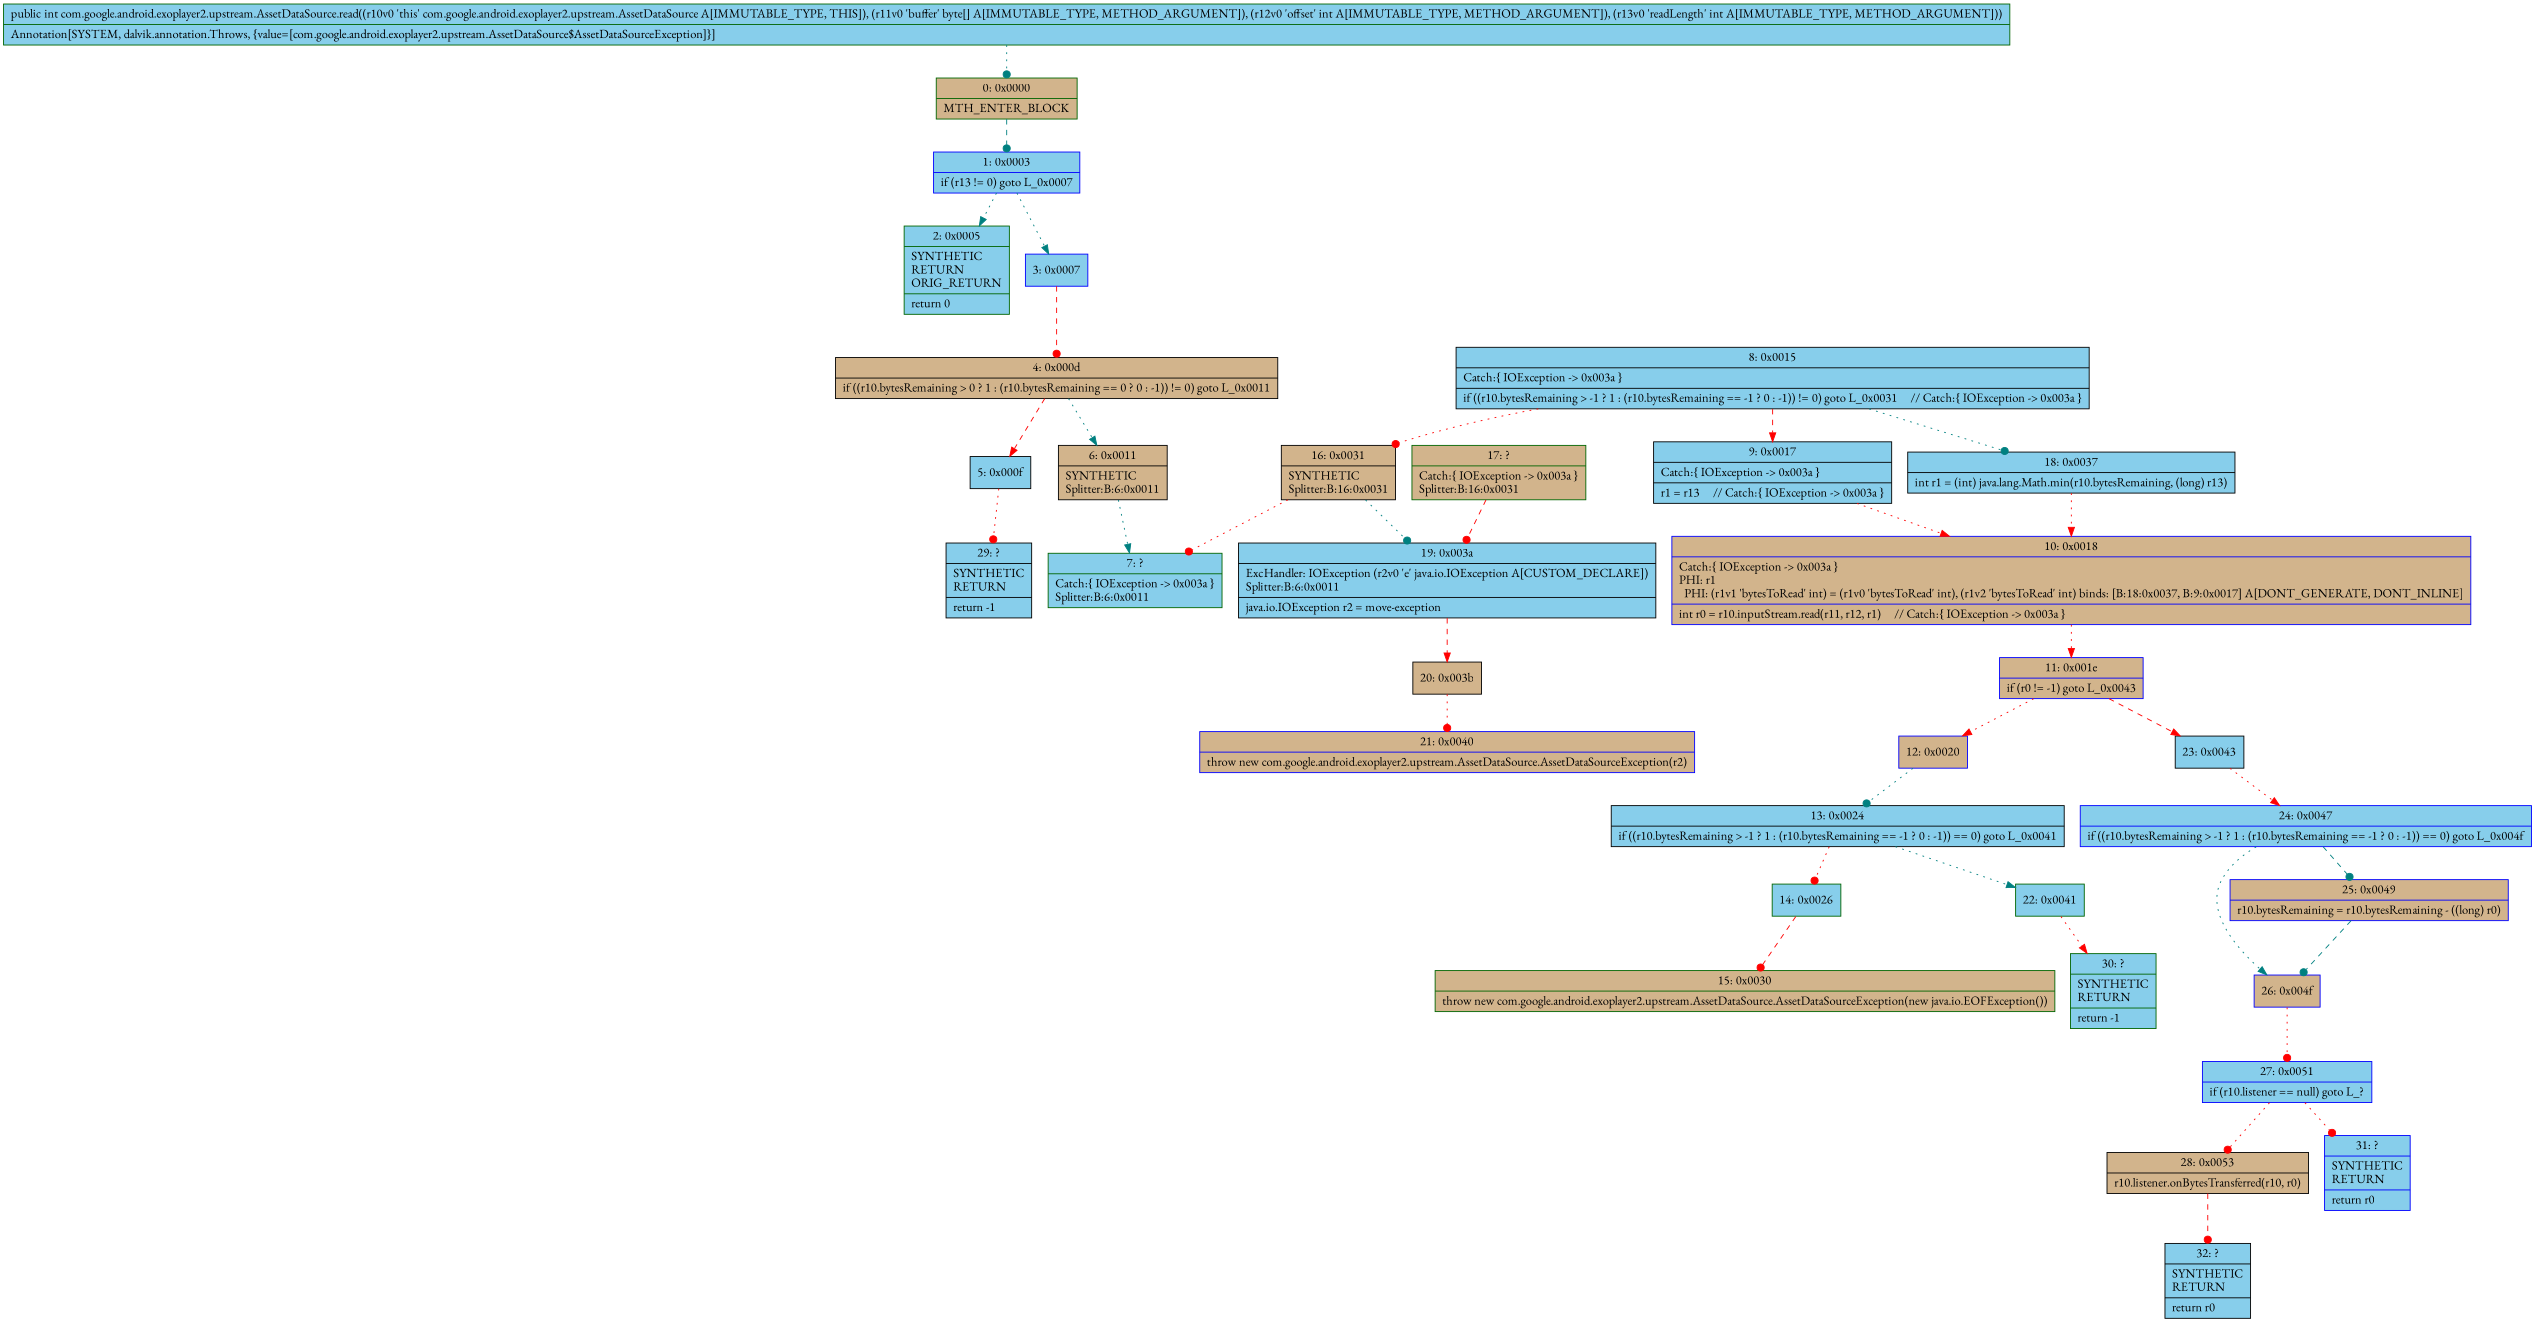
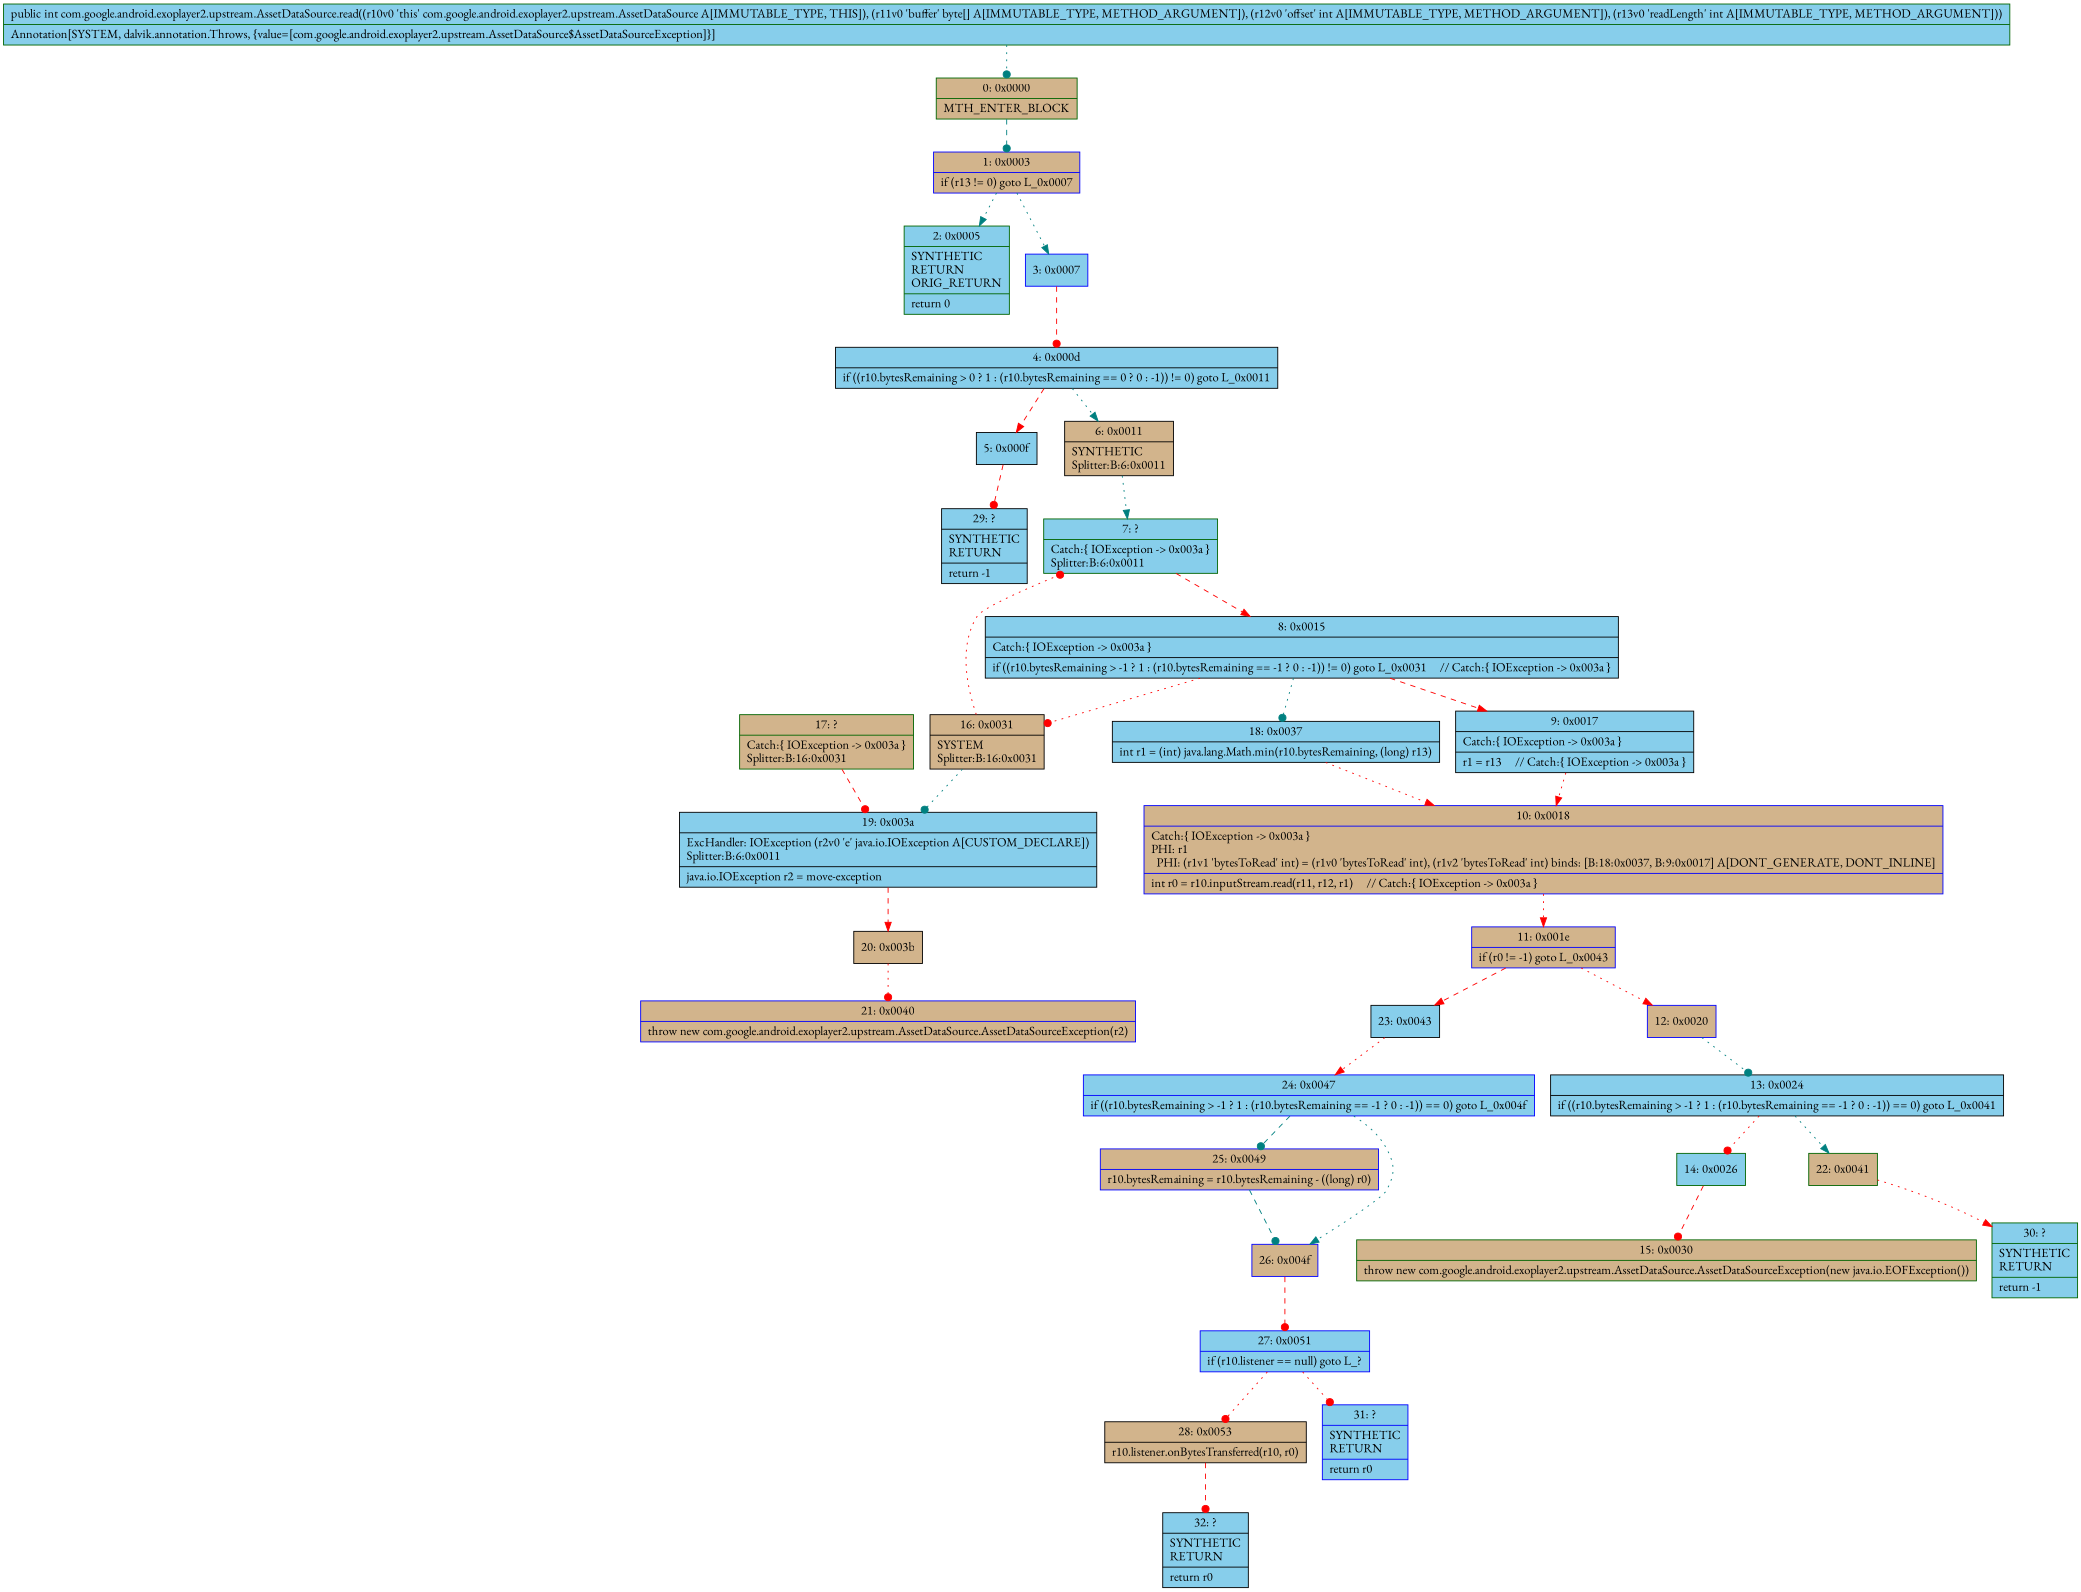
  digraph {
    fontname="EB Garamond"
    node [color=black fillcolor=skyblue fontname="EB Garamond" shape=record style=filled]
    edge [arrowhead=dot color=red fontname="EB Garamond" style=dotted]
    n1 [color=darkgreen fillcolor=tan label="{0\:\ 0x0000|MTH_ENTER_BLOCK\l}"]
-   n2 [color=blue label="{1\:\ 0x0003|if (r13 != 0) goto L_0x0007\l}"]
+   n2 [color=blue fillcolor=tan label="{1\:\ 0x0003|if (r13 != 0) goto L_0x0007\l}"]
    n3 [color=darkgreen label="{2\:\ 0x0005|SYNTHETIC\lRETURN\lORIG_RETURN\l|return 0\l}"]
    n4 [color=blue label="{3\:\ 0x0007}"]
-   n5 [fillcolor=tan label="{4\:\ 0x000d|if ((r10.bytesRemaining \> 0 ? 1 : (r10.bytesRemaining == 0 ? 0 : \-1)) != 0) goto L_0x0011\l}"]
+   n5 [label="{4\:\ 0x000d|if ((r10.bytesRemaining \> 0 ? 1 : (r10.bytesRemaining == 0 ? 0 : \-1)) != 0) goto L_0x0011\l}"]
    n6 [label="{5\:\ 0x000f}"]
    n7 [fillcolor=tan label="{6\:\ 0x0011|SYNTHETIC\lSplitter:B:6:0x0011\l}"]
    n8 [label="{29\:\ ?|SYNTHETIC\lRETURN\l|return \-1\l}"]
    n9 [color=darkgreen label="{7\:\ ?|Catch:\{ IOException \-\> 0x003a \}\lSplitter:B:6:0x0011\l}"]
    n10 [label="{8\:\ 0x0015|Catch:\{ IOException \-\> 0x003a \}\l|if ((r10.bytesRemaining \> \-1 ? 1 : (r10.bytesRemaining == \-1 ? 0 : \-1)) != 0) goto L_0x0031     \/\/ Catch:\{ IOException \-\> 0x003a \}\l}"]
    n11 [label="{19\:\ 0x003a|ExcHandler: IOException (r2v0 'e' java.io.IOException A[CUSTOM_DECLARE])\lSplitter:B:6:0x0011\l|java.io.IOException r2 = move\-exception\l}"]
    n12 [fillcolor=tan label="{20\:\ 0x003b}"]
    n13 [label="{9\:\ 0x0017|Catch:\{ IOException \-\> 0x003a \}\l|r1 = r13     \/\/ Catch:\{ IOException \-\> 0x003a \}\l}"]
-   n14 [fillcolor=tan label="{16\:\ 0x0031|SYNTHETIC\lSplitter:B:16:0x0031\l}"]
+   n14 [fillcolor=tan label="{16\:\ 0x0031|SYSTEM\lSplitter:B:16:0x0031\l}"]
    n15 [label="{18\:\ 0x0037|int r1 = (int) java.lang.Math.min(r10.bytesRemaining, (long) r13)\l}"]
    n16 [color=blue fillcolor=tan label="{10\:\ 0x0018|Catch:\{ IOException \-\> 0x003a \}\lPHI: r1 \l  PHI: (r1v1 'bytesToRead' int) = (r1v0 'bytesToRead' int), (r1v2 'bytesToRead' int) binds: [B:18:0x0037, B:9:0x0017] A[DONT_GENERATE, DONT_INLINE]\l|int r0 = r10.inputStream.read(r11, r12, r1)     \/\/ Catch:\{ IOException \-\> 0x003a \}\l}"]
    n17 [color=blue fillcolor=tan label="{11\:\ 0x001e|if (r0 != \-1) goto L_0x0043\l}"]
    n18 [color=blue fillcolor=tan label="{12\:\ 0x0020}"]
    n19 [label="{23\:\ 0x0043}"]
    n20 [label="{13\:\ 0x0024|if ((r10.bytesRemaining \> \-1 ? 1 : (r10.bytesRemaining == \-1 ? 0 : \-1)) == 0) goto L_0x0041\l}"]
    n21 [color=blue label="{24\:\ 0x0047|if ((r10.bytesRemaining \> \-1 ? 1 : (r10.bytesRemaining == \-1 ? 0 : \-1)) == 0) goto L_0x004f\l}"]
    n22 [color=darkgreen label="{14\:\ 0x0026}"]
-   n23 [color=darkgreen label="{22\:\ 0x0041}"]
+   n23 [color=darkgreen fillcolor=tan label="{22\:\ 0x0041}"]
    n24 [color=darkgreen fillcolor=tan label="{15\:\ 0x0030|throw new com.google.android.exoplayer2.upstream.AssetDataSource.AssetDataSourceException(new java.io.EOFException())\l}"]
    n25 [color=darkgreen label="{30\:\ ?|SYNTHETIC\lRETURN\l|return \-1\l}"]
    n26 [color=darkgreen fillcolor=tan label="{17\:\ ?|Catch:\{ IOException \-\> 0x003a \}\lSplitter:B:16:0x0031\l}"]
    n27 [color=blue fillcolor=tan label="{21\:\ 0x0040|throw new com.google.android.exoplayer2.upstream.AssetDataSource.AssetDataSourceException(r2)\l}"]
    n28 [color=blue fillcolor=tan label="{25\:\ 0x0049|r10.bytesRemaining = r10.bytesRemaining \- ((long) r0)\l}"]
    n29 [color=blue fillcolor=tan label="{26\:\ 0x004f}"]
    n30 [color=blue label="{27\:\ 0x0051|if (r10.listener == null) goto L_?\l}"]
    n31 [fillcolor=tan label="{28\:\ 0x0053|r10.listener.onBytesTransferred(r10, r0)\l}"]
    n32 [color=blue label="{31\:\ ?|SYNTHETIC\lRETURN\l|return r0\l}"]
    n33 [label="{32\:\ ?|SYNTHETIC\lRETURN\l|return r0\l}"]
    n34 [color=darkgreen label="{public int com.google.android.exoplayer2.upstream.AssetDataSource.read((r10v0 'this' com.google.android.exoplayer2.upstream.AssetDataSource A[IMMUTABLE_TYPE, THIS]), (r11v0 'buffer' byte[] A[IMMUTABLE_TYPE, METHOD_ARGUMENT]), (r12v0 'offset' int A[IMMUTABLE_TYPE, METHOD_ARGUMENT]), (r13v0 'readLength' int A[IMMUTABLE_TYPE, METHOD_ARGUMENT]))  | Annotation[SYSTEM, dalvik.annotation.Throws, \{value=[com.google.android.exoplayer2.upstream.AssetDataSource$AssetDataSourceException]\}]\l}"]
    n1 -> n2 [color=teal style=dashed]
    n2 -> n3 [arrowhead=normal color=teal]
    n2 -> n4 [arrowhead=normal color=teal]
    n4 -> n5 [style=dashed]
    n5 -> n6 [arrowhead=normal style=dashed]
    n5 -> n7 [arrowhead=normal color=teal]
-   n6 -> n8
+   n6 -> n8 [style=dashed]
    n7 -> n9 [arrowhead=normal color=teal]
+   n9 -> n10 [arrowhead=normal style=dashed]
    n10 -> n13 [arrowhead=normal style=dashed]
    n10 -> n14
    n10 -> n15 [color=teal]
    n11 -> n12 [arrowhead=normal style=dashed]
    n12 -> n27
    n13 -> n16 [arrowhead=normal]
    n14 -> n9
    n14 -> n11 [color=teal]
    n15 -> n16 [arrowhead=normal]
    n16 -> n17 [arrowhead=normal]
    n17 -> n18 [arrowhead=normal]
    n17 -> n19 [arrowhead=normal style=dashed]
    n18 -> n20 [color=teal]
    n19 -> n21 [arrowhead=normal]
    n20 -> n22
    n20 -> n23 [arrowhead=normal color=teal]
    n21 -> n28 [color=teal style=dashed]
    n21 -> n29 [arrowhead=normal color=teal]
    n22 -> n24 [style=dashed]
    n23 -> n25 [arrowhead=normal]
    n26 -> n11 [style=dashed]
    n28 -> n29 [color=teal style=dashed]
-   n29 -> n30
+   n29 -> n30 [style=dashed]
    n30 -> n31
    n30 -> n32
    n31 -> n33 [style=dashed]
    n34 -> n1 [color=teal]
  }
